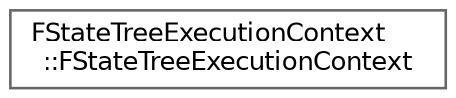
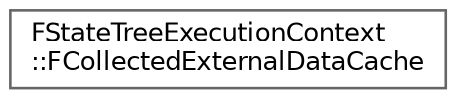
  digraph {
    rankdir=LR
-   n1 [color=grey40 fillcolor=white fontname=Helvetica fontsize=10 height=0.2 label="FStateTreeExecutionContext\l::FStateTreeExecutionContext" shape=box style=filled width=0.4]
+   n1 [color=grey40 fillcolor=white fontname=Helvetica fontsize=10 height=0.2 label="FStateTreeExecutionContext\l::FCollectedExternalDataCache" shape=box style=filled width=0.4]
  }
